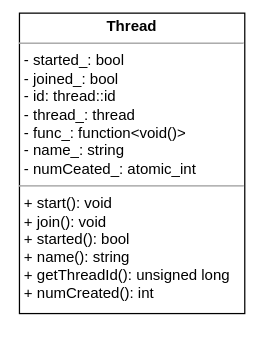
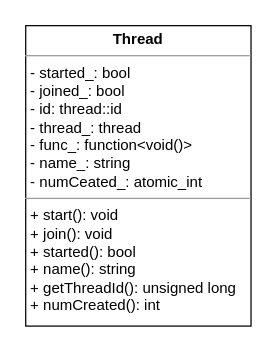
  <mxCell id="0" />
  <mxCell id="1" parent="0" />
- <mxCell id="2" value="&lt;p style=&quot;margin:0px;margin-top:4px;text-align:center;&quot;&gt;&lt;b&gt;Thread&lt;/b&gt;&lt;/p&gt;&lt;hr size=&quot;1&quot;&gt;&lt;p style=&quot;margin:0px;margin-left:4px;&quot;&gt;- started_: bool&lt;/p&gt;&lt;p style=&quot;margin:0px;margin-left:4px;&quot;&gt;- joined_: bool&amp;nbsp;&lt;/p&gt;&lt;p style=&quot;margin:0px;margin-left:4px;&quot;&gt;- id: thread::id&lt;/p&gt;&lt;p style=&quot;margin:0px;margin-left:4px;&quot;&gt;- thread_: thread&lt;/p&gt;&lt;p style=&quot;margin:0px;margin-left:4px;&quot;&gt;- func_: function&amp;lt;void()&amp;gt;&lt;/p&gt;&lt;p style=&quot;margin:0px;margin-left:4px;&quot;&gt;- name_: string&lt;/p&gt;&lt;p style=&quot;margin:0px;margin-left:4px;&quot;&gt;- numCeated_: atomic_int&lt;/p&gt;&lt;hr size=&quot;1&quot;&gt;&lt;p style=&quot;margin:0px;margin-left:4px;&quot;&gt;+ start(): void&lt;/p&gt;&lt;p style=&quot;margin:0px;margin-left:4px;&quot;&gt;+ join(): void&lt;/p&gt;&lt;p style=&quot;margin:0px;margin-left:4px;&quot;&gt;+ started(): bool&lt;/p&gt;&lt;p style=&quot;margin:0px;margin-left:4px;&quot;&gt;+ name(): string&lt;/p&gt;&lt;p style=&quot;margin:0px;margin-left:4px;&quot;&gt;+ getThreadId(): unsigned long&lt;/p&gt;&lt;p style=&quot;margin:0px;margin-left:4px;&quot;&gt;+ numCreated(): int&lt;/p&gt;" style="verticalAlign=top;align=left;overflow=fill;fontSize=12;fontFamily=Helvetica;html=1;" parent="1" vertex="1"><mxGeometry x="15" y="10" width="180" height="240" as="geometry" /></mxCell>
+ <mxCell id="2" value="&lt;p style=&quot;margin:0px;margin-top:4px;text-align:center;&quot;&gt;&lt;b&gt;Thread&lt;/b&gt;&lt;/p&gt;&lt;hr size=&quot;1&quot;&gt;&lt;p style=&quot;margin:0px;margin-left:4px;&quot;&gt;- started_: bool&lt;/p&gt;&lt;p style=&quot;margin:0px;margin-left:4px;&quot;&gt;- joined_: bool&amp;nbsp;&lt;/p&gt;&lt;p style=&quot;margin:0px;margin-left:4px;&quot;&gt;- id: thread::id&lt;/p&gt;&lt;p style=&quot;margin:0px;margin-left:4px;&quot;&gt;- thread_: thread&lt;/p&gt;&lt;p style=&quot;margin:0px;margin-left:4px;&quot;&gt;- func_: function&amp;lt;void()&amp;gt;&lt;/p&gt;&lt;p style=&quot;margin:0px;margin-left:4px;&quot;&gt;- name_: string&lt;/p&gt;&lt;p style=&quot;margin:0px;margin-left:4px;&quot;&gt;- numCeated_: atomic_int&lt;/p&gt;&lt;hr size=&quot;1&quot;&gt;&lt;p style=&quot;margin:0px;margin-left:4px;&quot;&gt;+ start(): void&lt;/p&gt;&lt;p style=&quot;margin:0px;margin-left:4px;&quot;&gt;+ join(): void&lt;/p&gt;&lt;p style=&quot;margin:0px;margin-left:4px;&quot;&gt;+ started(): bool&lt;/p&gt;&lt;p style=&quot;margin:0px;margin-left:4px;&quot;&gt;+ name(): string&lt;/p&gt;&lt;p style=&quot;margin:0px;margin-left:4px;&quot;&gt;+ getThreadId(): unsigned long&lt;/p&gt;&lt;p style=&quot;margin:0px;margin-left:4px;&quot;&gt;+ numCreated(): int&lt;/p&gt;" style="verticalAlign=top;align=left;overflow=fill;fontSize=12;fontFamily=Helvetica;html=1;" parent="1" vertex="1"><mxGeometry x="20" y="20" width="180" height="240" as="geometry" /></mxCell>
